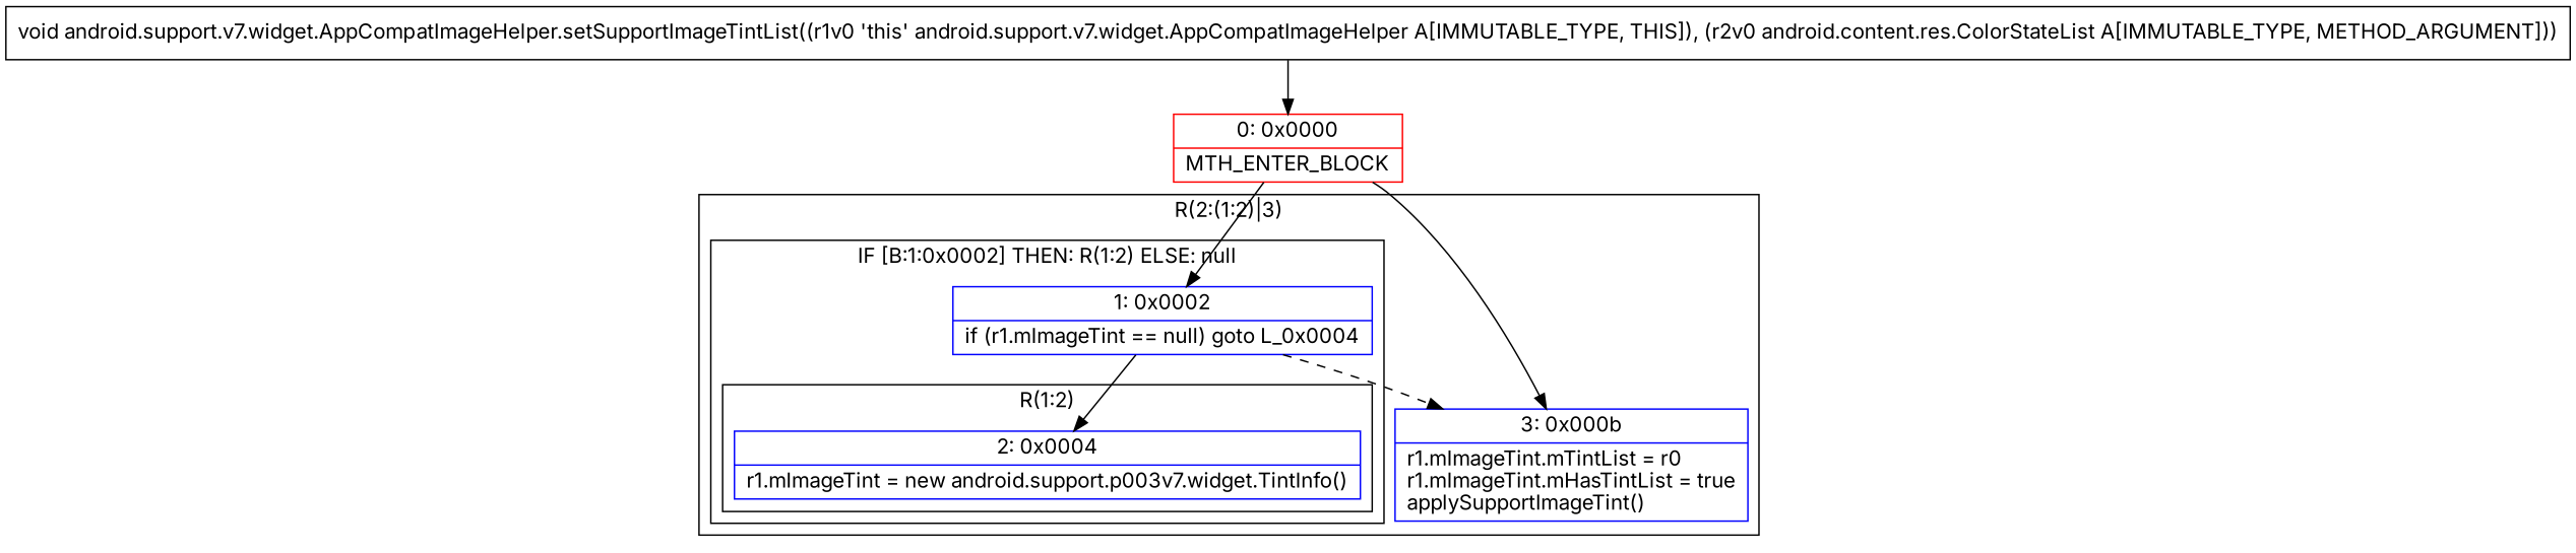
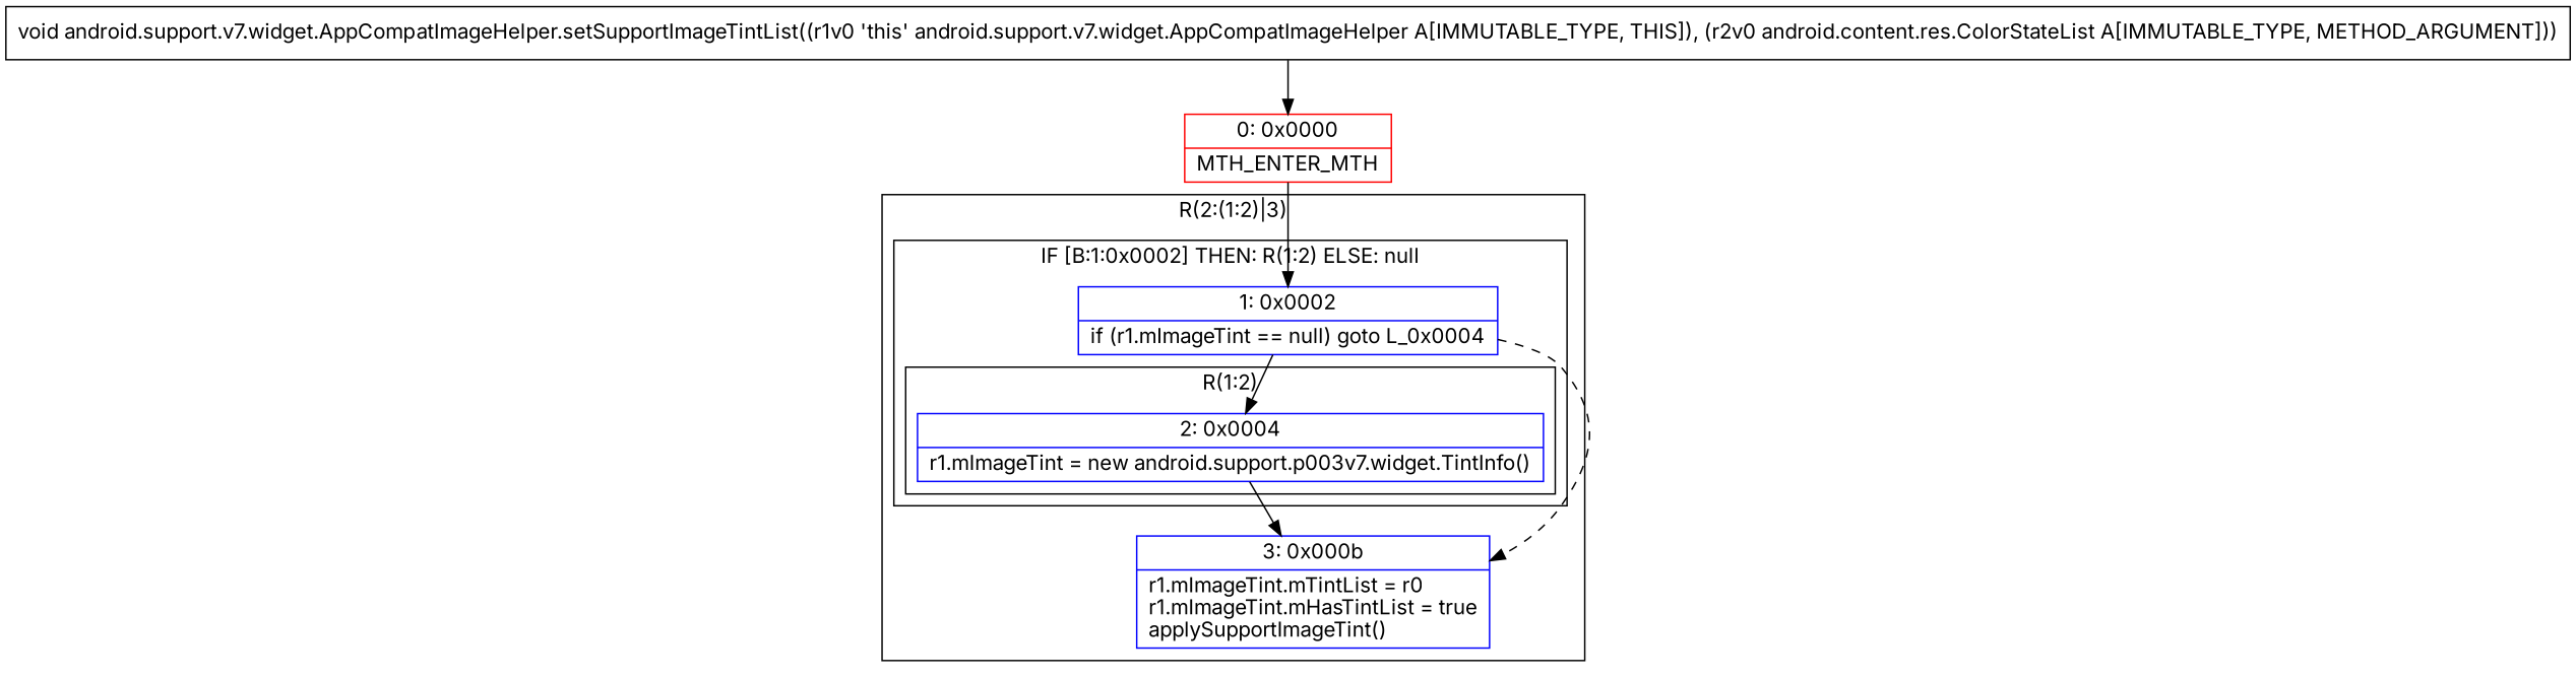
  digraph {
    fontname=Inter
    node [color=blue fontname=Inter shape=record]
    edge [fontname=Inter]
    n1 [label="{2\:\ 0x0004|r1.mImageTint = new android.support.p003v7.widget.TintInfo()\l}"]
    n2 [label="{1\:\ 0x0002|if (r1.mImageTint == null) goto L_0x0004\l}"]
    n3 [label="{3\:\ 0x000b|r1.mImageTint.mTintList = r0\lr1.mImageTint.mHasTintList = true\lapplySupportImageTint()\l}"]
-   n4 [color=red label="{0\:\ 0x0000|MTH_ENTER_BLOCK\l}"]
+   n4 [color=red label="{0\:\ 0x0000|MTH_ENTER_MTH\l}"]
    n5 [label="{void android.support.v7.widget.AppCompatImageHelper.setSupportImageTintList((r1v0 'this' android.support.v7.widget.AppCompatImageHelper A[IMMUTABLE_TYPE, THIS]), (r2v0 android.content.res.ColorStateList A[IMMUTABLE_TYPE, METHOD_ARGUMENT])) }" color=""]
    subgraph cluster_1 {
      label="R(2:(1:2)|3)"
      n3
      subgraph cluster_2 {
        label="IF [B:1:0x0002] THEN: R(1:2) ELSE: null"
        n2
        subgraph cluster_3 {
          label="R(1:2)"
          n1
        }
      }
    }
-   n4 -> n3
+   n1 -> n3
    n2 -> n1
    n2 -> n3 [style=dashed]
    n4 -> n2
    n5 -> n4
  }
